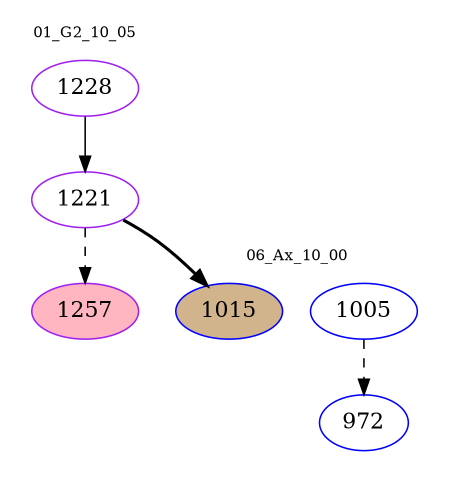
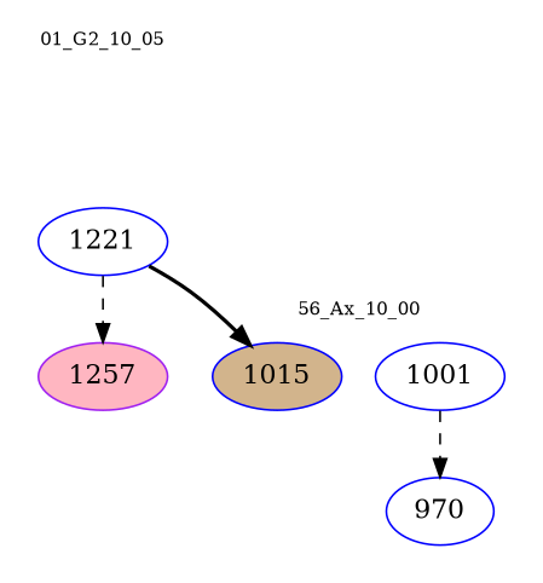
  digraph {
    node [color=blue fillcolor=white style=filled]
    edge [color=black style=dashed]
-   n1 [label=1005]
-   n2 [label=972]
+   n1 [label=1001]
+   n2 [label=970]
    n3 [fillcolor=tan label=1015]
-   n4 [color=purple label=1228]
-   n5 [color=purple label=1221]
+   n5 [label=1221]
    n6 [color=purple fillcolor=lightpink label=1257]
    subgraph cluster_1 {
      color=white
      fontsize=10
-     label="06_Ax_10_00"
+     label="56_Ax_10_00"
      n1
      n2
      n3
    }
    subgraph cluster_2 {
      color=white
      fontsize=10
      label="01_G2_10_05"
-     n4
      n5
      n6
    }
    n1 -> n2
-   n4 -> n5 [style=solid]
    n5 -> n3 [style=bold]
    n5 -> n6
  }
